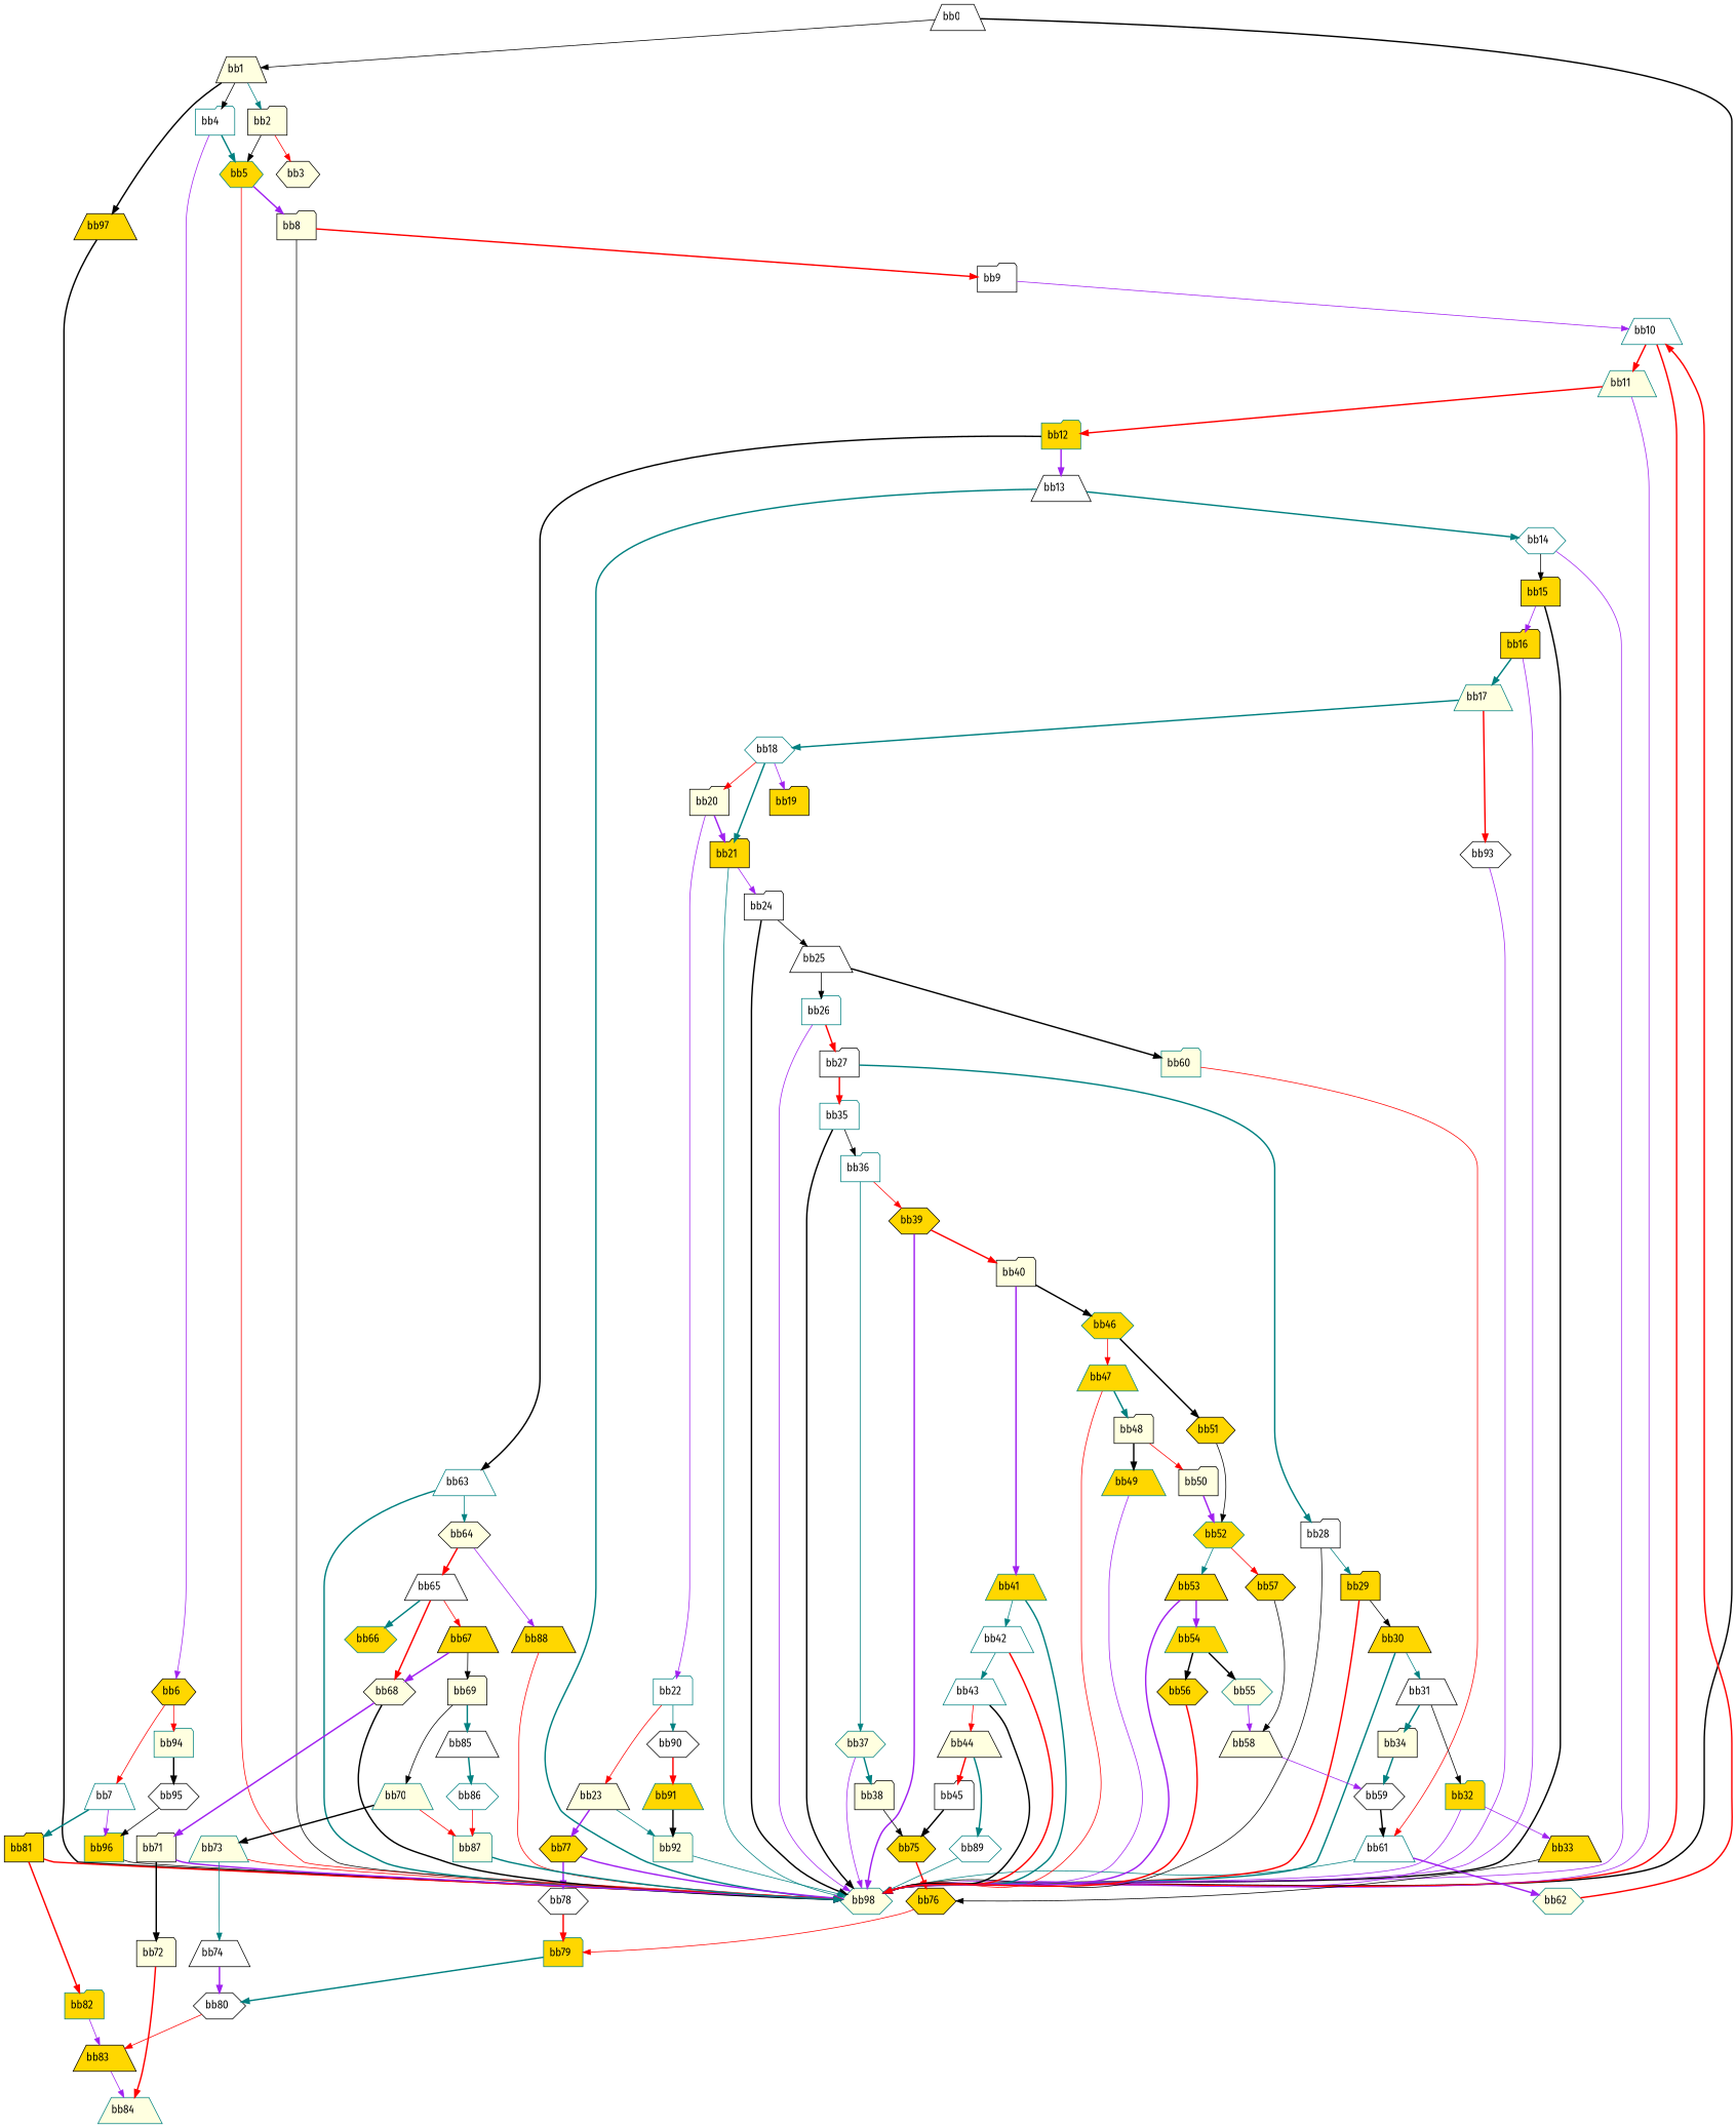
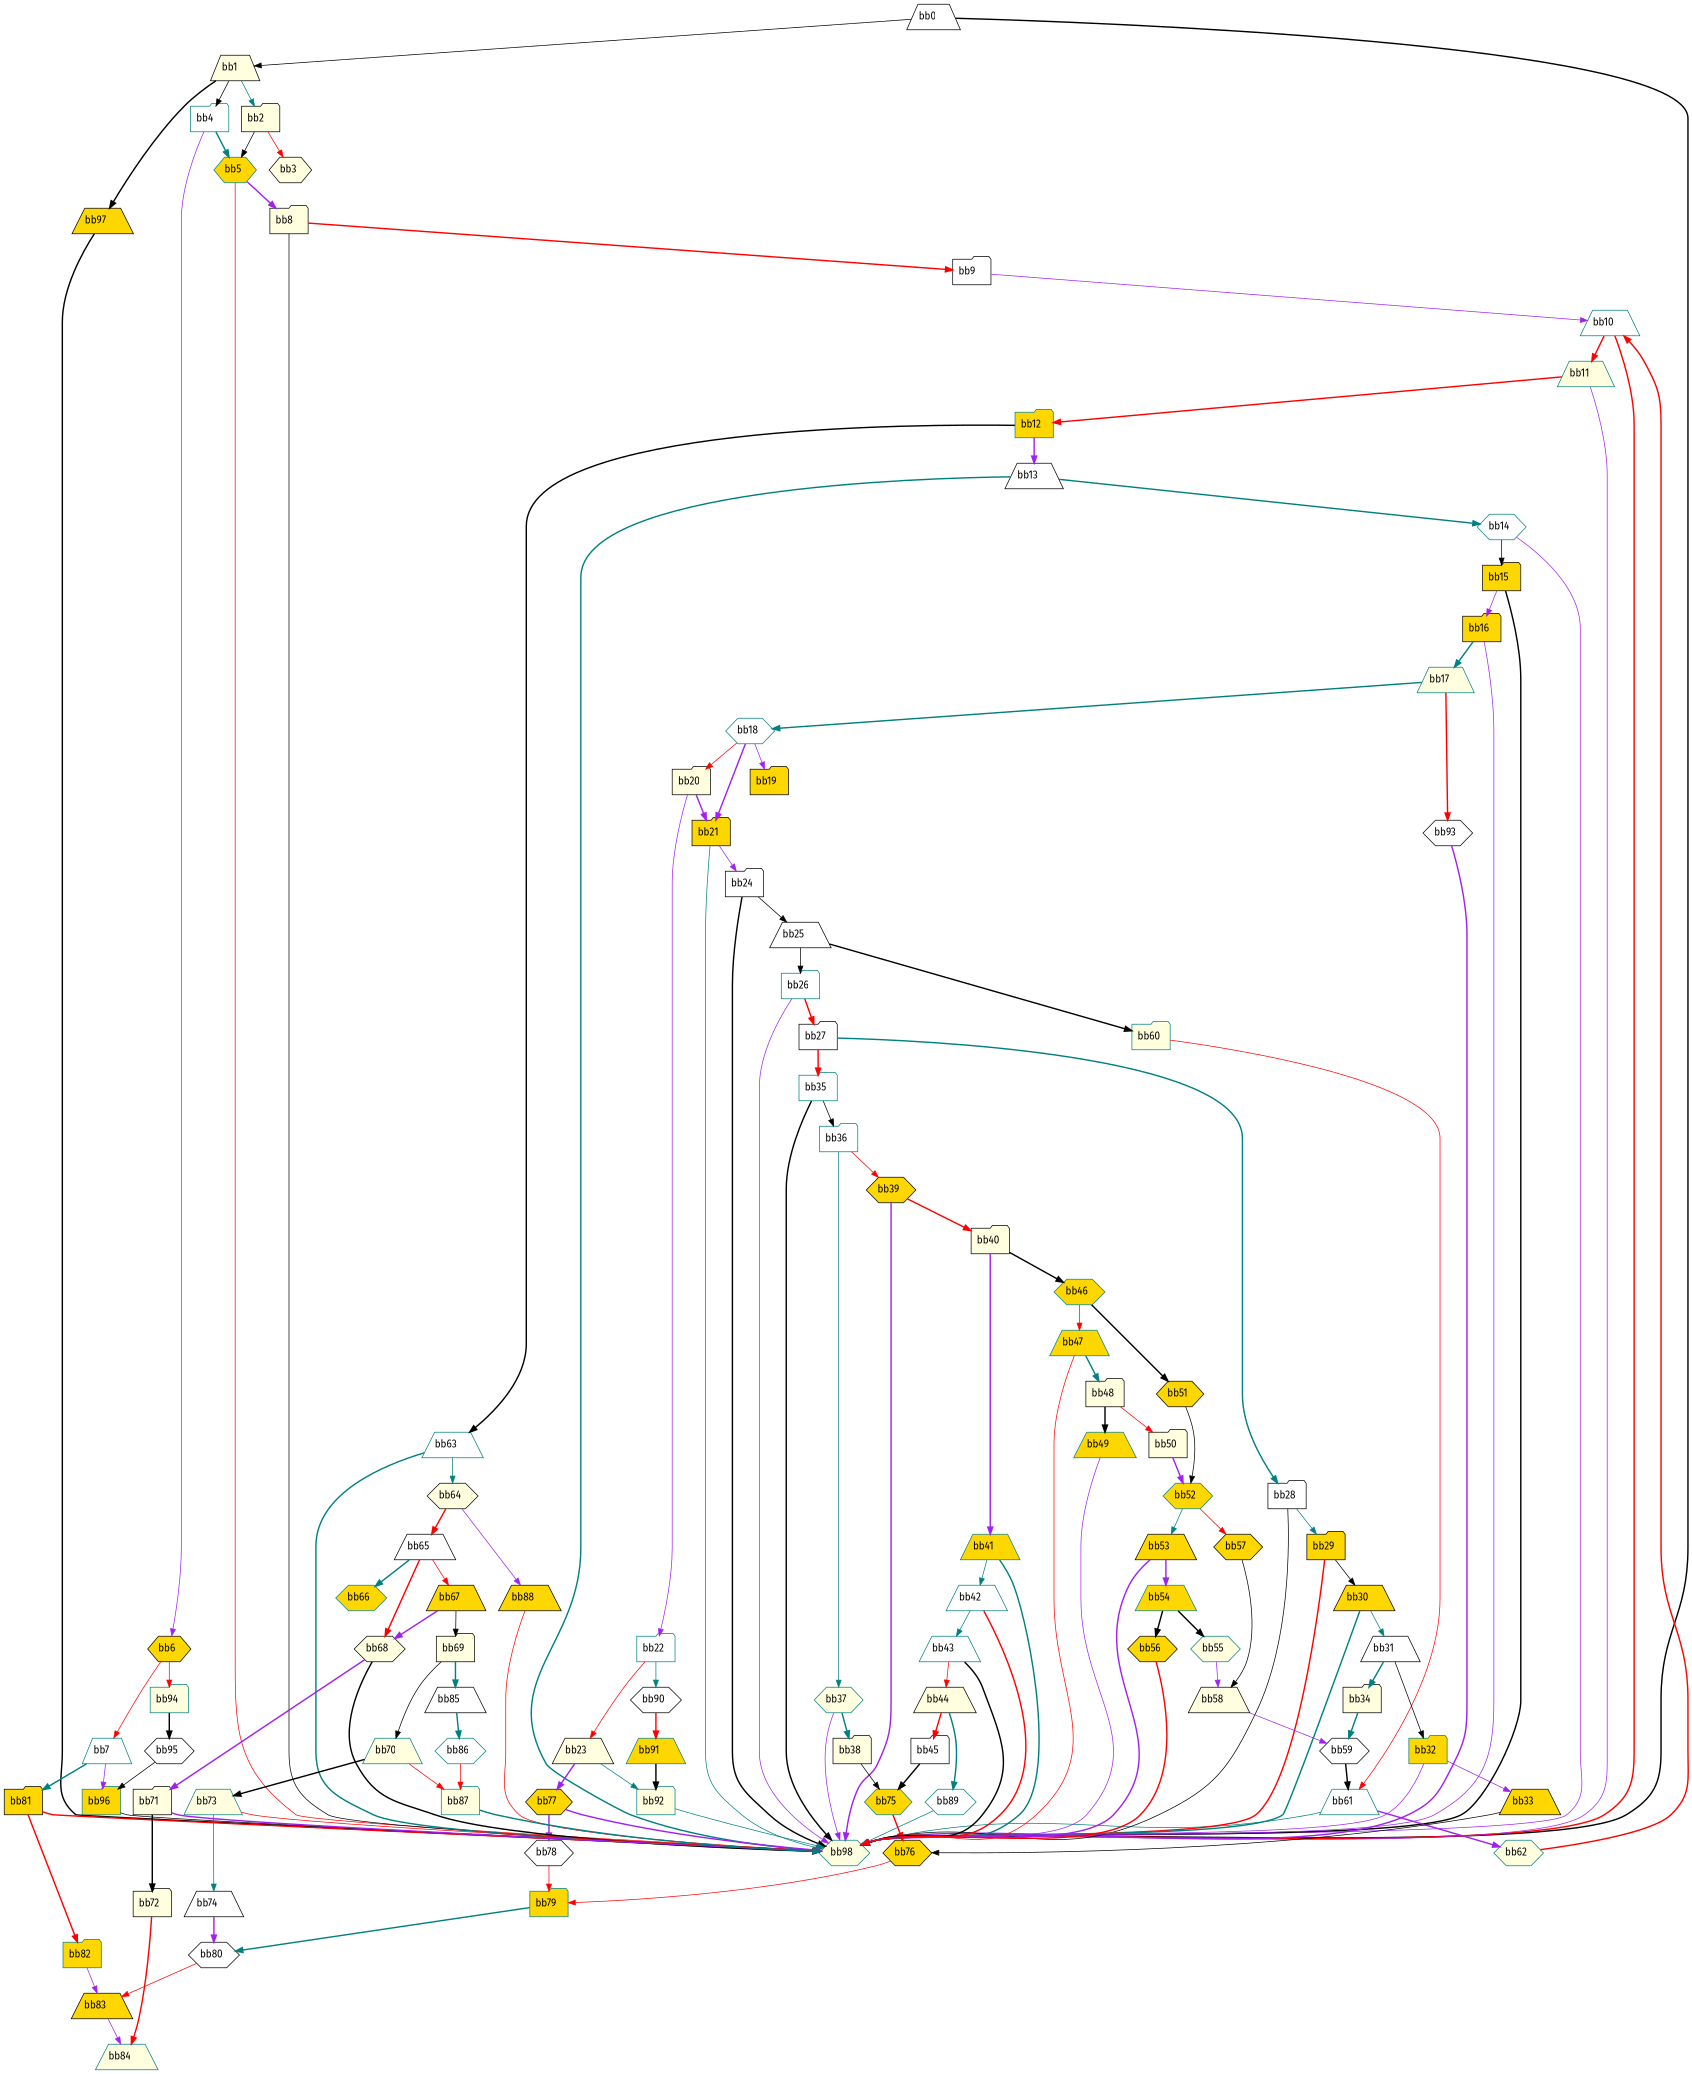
  digraph {
    fontname="Fira Sans"
    node [color=black fillcolor=gold fontname="Fira Sans" shape=folder style=filled]
    edge [color=red fontname="Fira Sans" style=bold]
    n1 [fillcolor=white label="bb0\l" shape=trapezium]
    n2 [fillcolor=lightyellow label="bb1\l" shape=trapezium]
    n3 [color=teal fillcolor=lightyellow label="bb98\l" shape=hexagon]
    n4 [fillcolor=lightyellow label="bb2\l"]
    n5 [label="bb97\l" shape=trapezium]
    n6 [color=teal fillcolor=white label="bb4\l"]
    n7 [fillcolor=lightyellow label="bb3\l" shape=hexagon]
    n8 [color=teal label="bb5\l" shape=hexagon]
    n9 [label="bb6\l" shape=hexagon]
    n10 [fillcolor=lightyellow label="bb8\l"]
    n11 [color=teal fillcolor=white label="bb7\l" shape=trapezium]
    n12 [color=teal fillcolor=lightyellow label="bb94\l"]
    n13 [fillcolor=white label="bb9\l"]
    n14 [label="bb81\l"]
    n15 [color=teal label="bb96\l"]
    n16 [fillcolor=white label="bb95\l" shape=hexagon]
    n17 [color=teal label="bb82\l"]
    n18 [color=teal fillcolor=white label="bb10\l" shape=trapezium]
    n19 [color=teal fillcolor=lightyellow label="bb11\l" shape=trapezium]
    n20 [color=teal label="bb12\l"]
    n21 [fillcolor=white label="bb13\l" shape=trapezium]
    n22 [color=teal fillcolor=white label="bb63\l" shape=trapezium]
    n23 [color=teal fillcolor=white label="bb14\l" shape=hexagon]
    n24 [fillcolor=lightyellow label="bb64\l" shape=hexagon]
    n25 [label="bb15\l"]
    n26 [label="bb16\l"]
    n27 [color=teal fillcolor=lightyellow label="bb17\l" shape=trapezium]
    n28 [color=teal fillcolor=white label="bb18\l" shape=hexagon]
    n29 [fillcolor=white label="bb93\l" shape=hexagon]
    n30 [label="bb19\l"]
    n31 [fillcolor=lightyellow label="bb20\l"]
    n32 [label="bb21\l"]
    n33 [color=teal fillcolor=white label="bb22\l"]
    n34 [fillcolor=white label="bb24\l"]
    n35 [fillcolor=lightyellow label="bb23\l" shape=trapezium]
    n36 [fillcolor=white label="bb90\l" shape=hexagon]
    n37 [fillcolor=white label="bb25\l" shape=trapezium]
    n38 [label="bb77\l" shape=hexagon]
    n39 [color=teal fillcolor=lightyellow label="bb92\l"]
    n40 [color=teal label="bb91\l" shape=trapezium]
    n41 [fillcolor=white label="bb78\l" shape=hexagon]
    n42 [color=teal fillcolor=white label="bb26\l"]
    n43 [color=teal fillcolor=lightyellow label="bb60\l"]
    n44 [fillcolor=white label="bb27\l"]
    n45 [color=teal fillcolor=white label="bb61\l" shape=trapezium]
    n46 [fillcolor=white label="bb28\l"]
    n47 [color=teal fillcolor=white label="bb35\l"]
    n48 [label="bb29\l"]
    n49 [color=teal fillcolor=white label="bb36\l"]
    n50 [label="bb30\l" shape=trapezium]
    n51 [fillcolor=white label="bb31\l" shape=trapezium]
    n52 [color=teal label="bb32\l"]
    n53 [fillcolor=lightyellow label="bb34\l"]
    n54 [label="bb33\l" shape=trapezium]
    n55 [fillcolor=white label="bb59\l" shape=hexagon]
    n56 [label="bb76\l" shape=hexagon]
    n57 [color=teal label="bb79\l"]
    n58 [color=teal fillcolor=lightyellow label="bb37\l" shape=hexagon]
    n59 [label="bb39\l" shape=hexagon]
    n60 [fillcolor=lightyellow label="bb38\l"]
    n61 [fillcolor=lightyellow label="bb40\l"]
-   n62 [label="bb75\l" shape=hexagon]
+   n62 [color=teal label="bb75\l" shape=hexagon]
    n63 [color=teal label="bb41\l" shape=trapezium]
    n64 [color=teal label="bb46\l" shape=hexagon]
    n65 [color=teal fillcolor=white label="bb42\l" shape=trapezium]
    n66 [color=teal label="bb47\l" shape=trapezium]
    n67 [label="bb51\l" shape=hexagon]
    n68 [color=teal fillcolor=white label="bb43\l" shape=trapezium]
    n69 [fillcolor=lightyellow label="bb44\l" shape=trapezium]
    n70 [fillcolor=white label="bb45\l"]
    n71 [color=teal fillcolor=white label="bb89\l" shape=hexagon]
    n72 [fillcolor=lightyellow label="bb48\l"]
    n73 [color=teal label="bb52\l" shape=hexagon]
    n74 [color=teal label="bb49\l" shape=trapezium]
    n75 [fillcolor=lightyellow label="bb50\l"]
    n76 [label="bb53\l" shape=trapezium]
    n77 [label="bb57\l" shape=hexagon]
    n78 [color=teal label="bb54\l" shape=trapezium]
    n79 [fillcolor=lightyellow label="bb58\l" shape=trapezium]
    n80 [color=teal fillcolor=lightyellow label="bb55\l" shape=hexagon]
    n81 [label="bb56\l" shape=hexagon]
    n82 [color=teal fillcolor=lightyellow label="bb62\l" shape=hexagon]
    n83 [fillcolor=white label="bb65\l" shape=trapezium]
    n84 [label="bb88\l" shape=trapezium]
    n85 [color=teal label="bb66\l" shape=hexagon]
    n86 [label="bb67\l" shape=trapezium]
    n87 [fillcolor=lightyellow label="bb68\l" shape=hexagon]
    n88 [fillcolor=lightyellow label="bb69\l"]
    n89 [fillcolor=lightyellow label="bb71\l"]
    n90 [color=teal fillcolor=lightyellow label="bb70\l" shape=trapezium]
    n91 [fillcolor=white label="bb85\l" shape=trapezium]
    n92 [fillcolor=lightyellow label="bb72\l"]
    n93 [color=teal fillcolor=lightyellow label="bb73\l" shape=trapezium]
    n94 [color=teal fillcolor=lightyellow label="bb87\l"]
    n95 [color=teal fillcolor=white label="bb86\l" shape=hexagon]
    n96 [fillcolor=white label="bb74\l" shape=trapezium]
    n97 [color=teal fillcolor=lightyellow label="bb84\l" shape=trapezium]
    n98 [fillcolor=white label="bb80\l" shape=hexagon]
    n99 [label="bb83\l" shape=trapezium]
    n1 -> n2 [color=black style=solid]
    n1 -> n3 [color=black]
    n2 -> n4 [color=teal style=solid]
    n2 -> n5 [color=black]
    n2 -> n6 [color=black style=solid]
    n4 -> n7 [style=solid]
    n4 -> n8 [color=black style=solid]
    n5 -> n3 [color=black]
    n6 -> n8 [color=teal]
    n6 -> n9 [color=purple style=solid]
    n8 -> n3 [style=solid]
    n8 -> n10 [color=purple]
    n9 -> n11 [style=solid]
    n9 -> n12 [style=solid]
    n10 -> n3 [color=black style=solid]
    n10 -> n13
    n11 -> n14 [color=teal]
    n11 -> n15 [color=purple style=solid]
    n12 -> n16 [color=black]
    n13 -> n18 [color=purple style=solid]
    n14 -> n3
    n14 -> n17
    n15 -> n3 [color=black style=solid]
    n16 -> n15 [color=black style=solid]
    n17 -> n99 [color=purple style=solid]
    n18 -> n3
    n18 -> n19
    n19 -> n3 [color=purple style=solid]
    n19 -> n20
    n20 -> n21 [color=purple]
    n20 -> n22 [color=black]
    n21 -> n3 [color=teal]
    n21 -> n23 [color=teal]
    n22 -> n3 [color=teal]
    n22 -> n24 [color=teal style=solid]
    n23 -> n3 [color=purple style=solid]
    n23 -> n25 [color=black style=solid]
    n24 -> n83
    n24 -> n84 [color=purple style=solid]
    n25 -> n3 [color=black]
    n25 -> n26 [color=purple style=solid]
    n26 -> n3 [color=purple style=solid]
    n26 -> n27 [color=teal]
    n27 -> n28 [color=teal]
    n27 -> n29
    n28 -> n30 [color=purple style=solid]
    n28 -> n31 [style=solid]
-   n28 -> n32 [color=teal]
-   n29 -> n3 [color=purple style=solid]
+   n28 -> n32 [color=purple]
+   n29 -> n3 [color=purple]
    n31 -> n32 [color=purple]
    n31 -> n33 [color=purple style=solid]
    n32 -> n3 [color=teal style=solid]
    n32 -> n34 [color=purple style=solid]
    n33 -> n35 [style=solid]
    n33 -> n36 [color=teal style=solid]
    n34 -> n3 [color=black]
    n34 -> n37 [color=black style=solid]
    n35 -> n38 [color=purple]
    n35 -> n39 [color=teal style=solid]
    n36 -> n40
    n37 -> n42 [color=black style=solid]
    n37 -> n43 [color=black]
    n38 -> n3 [color=purple]
    n38 -> n41 [color=purple]
    n39 -> n3 [color=teal style=solid]
    n40 -> n39 [color=black]
-   n41 -> n57
+   n41 -> n57 [style=solid]
    n42 -> n3 [color=purple style=solid]
    n42 -> n44
    n43 -> n45 [style=solid]
    n44 -> n46 [color=teal]
    n44 -> n47
    n45 -> n3 [color=teal style=solid]
    n45 -> n82 [color=purple]
    n46 -> n3 [color=black style=solid]
    n46 -> n48 [color=teal style=solid]
    n47 -> n3 [color=black]
    n47 -> n49 [color=black style=solid]
    n48 -> n3
    n48 -> n50 [color=black style=solid]
    n49 -> n58 [color=teal style=solid]
    n49 -> n59 [style=solid]
    n50 -> n3 [color=teal]
    n50 -> n51 [color=teal style=solid]
    n51 -> n52 [color=black style=solid]
    n51 -> n53 [color=teal]
    n52 -> n3 [color=purple style=solid]
    n52 -> n54 [color=purple style=solid]
    n53 -> n55 [color=teal]
    n54 -> n56 [color=black style=solid]
    n55 -> n45 [color=black]
    n56 -> n57 [style=solid]
    n57 -> n98 [color=teal]
    n58 -> n3 [color=purple style=solid]
    n58 -> n60 [color=teal]
    n59 -> n3 [color=purple]
    n59 -> n61
    n60 -> n62 [color=black style=solid]
    n61 -> n63 [color=purple]
    n61 -> n64 [color=black]
    n62 -> n56
    n63 -> n3 [color=teal]
    n63 -> n65 [color=teal style=solid]
    n64 -> n66 [style=solid]
    n64 -> n67 [color=black]
    n65 -> n3
    n65 -> n68 [color=teal style=solid]
    n66 -> n3 [style=solid]
    n66 -> n72 [color=teal]
    n67 -> n73 [color=black style=solid]
    n68 -> n3 [color=black]
    n68 -> n69 [style=solid]
    n69 -> n70
    n69 -> n71 [color=teal]
    n70 -> n62 [color=black]
    n71 -> n3 [color=teal style=solid]
    n72 -> n74 [color=black]
    n72 -> n75 [style=solid]
    n73 -> n76 [color=teal style=solid]
    n73 -> n77 [style=solid]
    n74 -> n3 [color=purple style=solid]
    n75 -> n73 [color=purple]
    n76 -> n3 [color=purple]
    n76 -> n78 [color=purple]
    n77 -> n79 [color=black style=solid]
    n78 -> n80 [color=black]
    n78 -> n81 [color=black]
    n79 -> n55 [color=purple style=solid]
    n80 -> n79 [color=purple style=solid]
    n81 -> n3
    n82 -> n18
    n83 -> n85 [color=teal]
    n83 -> n86 [style=solid]
    n83 -> n87
    n84 -> n3 [style=solid]
    n86 -> n87 [color=purple]
    n86 -> n88 [color=black style=solid]
    n87 -> n3 [color=black]
    n87 -> n89 [color=purple]
    n88 -> n90 [color=black style=solid]
    n88 -> n91 [color=teal]
    n89 -> n3 [color=purple]
    n89 -> n92 [color=black]
    n90 -> n93 [color=black]
    n90 -> n94 [style=solid]
    n91 -> n95 [color=teal]
    n92 -> n97
    n93 -> n3 [style=solid]
    n93 -> n96 [color=teal style=solid]
    n94 -> n3 [color=teal]
    n95 -> n94 [style=solid]
    n96 -> n98 [color=purple]
    n98 -> n99 [style=solid]
    n99 -> n97 [color=purple style=solid]
  }
